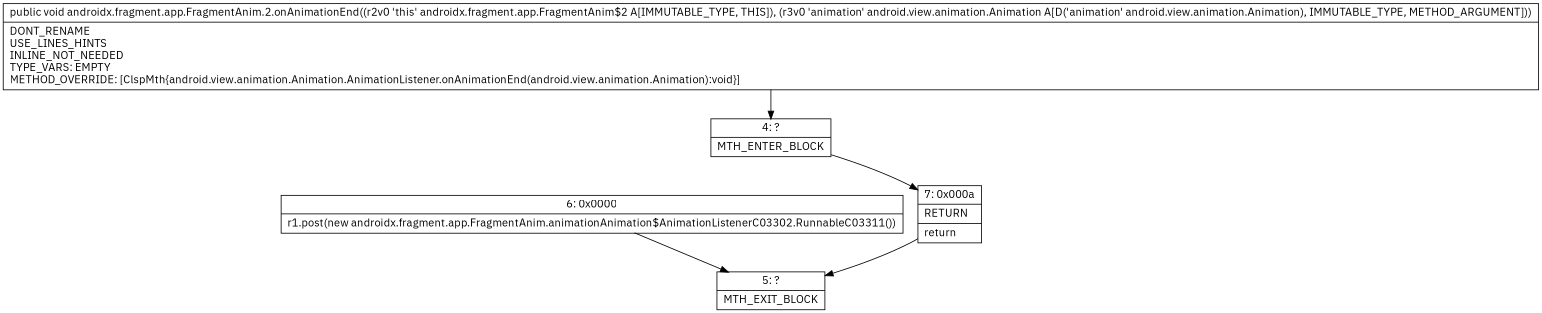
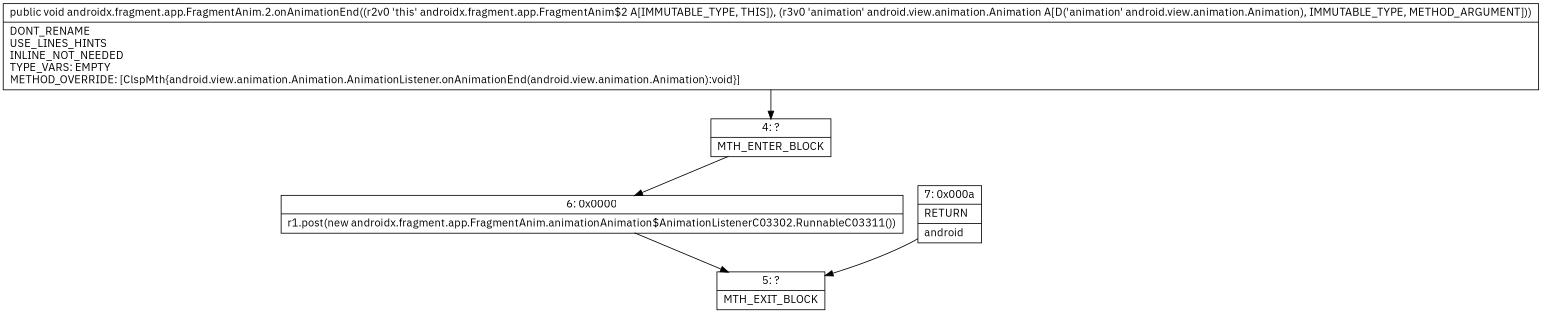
  digraph {
    fontname="IBM Plex Sans"
    node [fontname="IBM Plex Sans" shape=record]
    edge [fontname="IBM Plex Sans"]
    n1 [label="{4\:\ ?|MTH_ENTER_BLOCK\l}"]
    n2 [label="{6\:\ 0x0000|r1.post(new androidx.fragment.app.FragmentAnim.animationAnimation$AnimationListenerC03302.RunnableC03311())\l}"]
    n3 [label="{5\:\ ?|MTH_EXIT_BLOCK\l}"]
-   n4 [label="{7\:\ 0x000a|RETURN\l|return\l}"]
+   n4 [label="{7\:\ 0x000a|RETURN\l|android\l}"]
    n5 [label="{public void androidx.fragment.app.FragmentAnim.2.onAnimationEnd((r2v0 'this' androidx.fragment.app.FragmentAnim$2 A[IMMUTABLE_TYPE, THIS]), (r3v0 'animation' android.view.animation.Animation A[D('animation' android.view.animation.Animation), IMMUTABLE_TYPE, METHOD_ARGUMENT]))  | DONT_RENAME\lUSE_LINES_HINTS\lINLINE_NOT_NEEDED\lTYPE_VARS: EMPTY\lMETHOD_OVERRIDE: [ClspMth\{android.view.animation.Animation.AnimationListener.onAnimationEnd(android.view.animation.Animation):void\}]\l}"]
-   n1 -> n4
+   n1 -> n2
    n2 -> n3
    n4 -> n3
    n5 -> n1
  }
